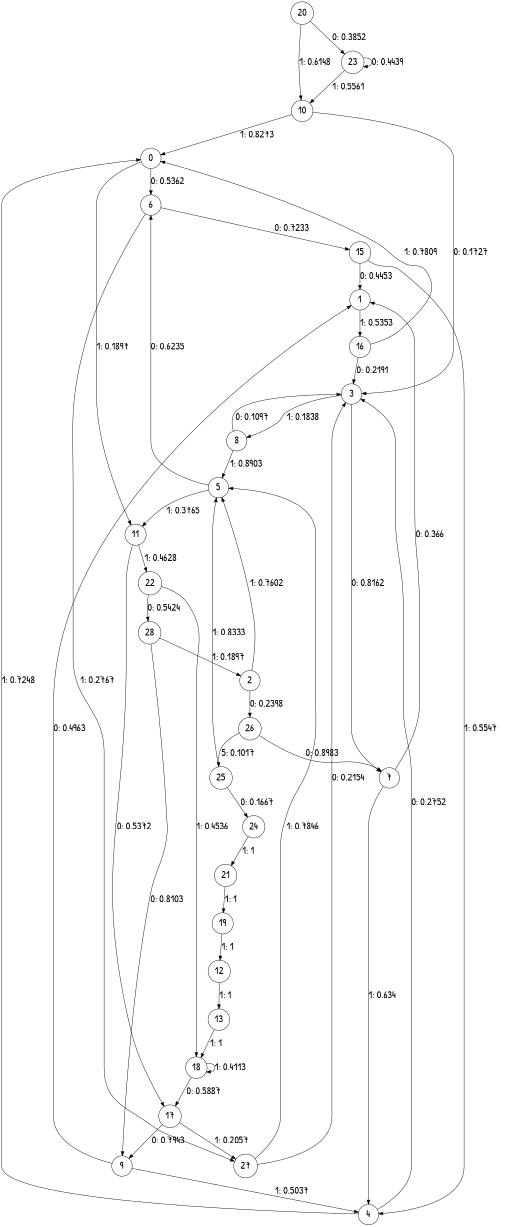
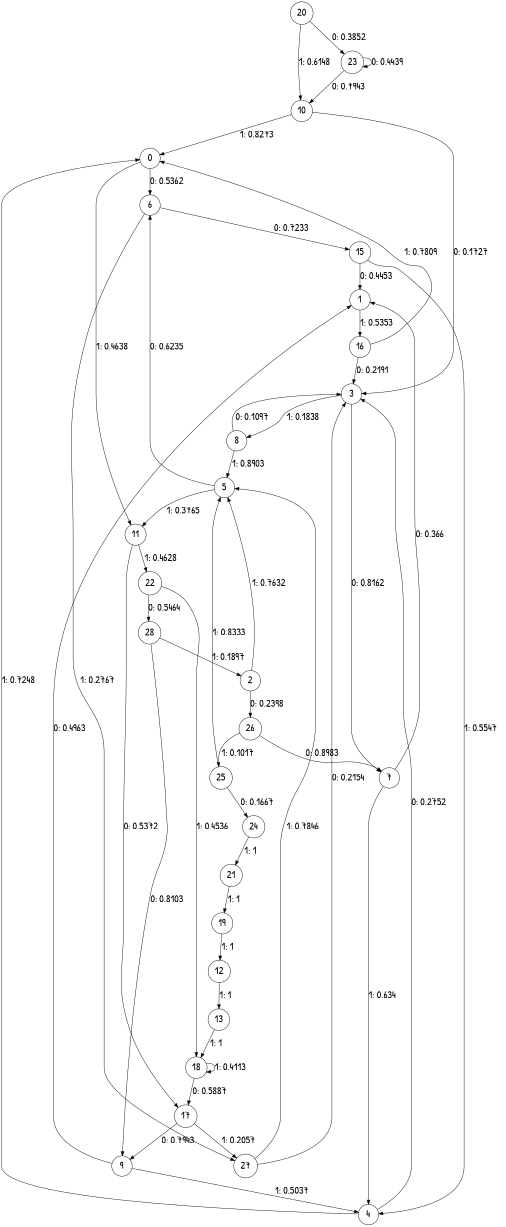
  digraph {
    fontname="Patrick Hand"
    node [fontname="Patrick Hand" fontsize=24 shape=circle]
    edge [fontname="Patrick Hand" fontsize=24]
    0
    6
    11
    15
    27
    17
    22
    1
    4
    3
    5
    9
    18
    28
    16
    10
    20
    23
    7
    8
    2
    26
    25
    24
    12
    13
    19
    21
    0 -> 6 [label="0: 0.5362   "]
-   0 -> 11 [label="1: 0.1897   "]
+   0 -> 11 [label="1: 0.4638   "]
    6 -> 15 [label="0: 0.7233   "]
    6 -> 27 [label="1: 0.2767   "]
    11 -> 17 [label="0: 0.5372   "]
    11 -> 22 [label="1: 0.4628   "]
    15 -> 1 [label="0: 0.4453   "]
    15 -> 4 [label="1: 0.5547   "]
    27 -> 3 [label="0: 0.2154   "]
    27 -> 5 [label="1: 0.7846   "]
    17 -> 27 [label="1: 0.2057   "]
    17 -> 9 [label="0: 0.7943   "]
    22 -> 18 [label="1: 0.4536   "]
-   22 -> 28 [label="0: 0.5424   "]
+   22 -> 28 [label="0: 0.5464   "]
    1 -> 16 [label="1: 0.5353   "]
    4 -> 0 [label="1: 0.7248   "]
    4 -> 3 [label="0: 0.2752   "]
    3 -> 7 [label="0: 0.8162   "]
    3 -> 8 [label="1: 0.1838   "]
    5 -> 6 [label="0: 0.6235   "]
    5 -> 11 [label="1: 0.3765   "]
    9 -> 1 [label="0: 0.4963   "]
    9 -> 4 [label="1: 0.5037   "]
    18 -> 17 [label="0: 0.5887   "]
    18 -> 18 [label="1: 0.4113   "]
    28 -> 9 [label="0: 0.8103   "]
    28 -> 2 [label="1: 0.1897   "]
    16 -> 0 [label="1: 0.7809   "]
    16 -> 3 [label="0: 0.2191   "]
    10 -> 0 [label="1: 0.8273   "]
    10 -> 3 [label="0: 0.1727   "]
    20 -> 10 [label="1: 0.6148   "]
    20 -> 23 [label="0: 0.3852   "]
-   23 -> 10 [label="1: 0.5561   "]
+   23 -> 10 [label="0: 0.7943   "]
    23 -> 23 [label="0: 0.4439   "]
    7 -> 1 [label="0: 0.366    "]
    7 -> 4 [label="1: 0.634    "]
    8 -> 3 [label="0: 0.1097   "]
    8 -> 5 [label="1: 0.8903   "]
-   2 -> 5 [label="1: 0.7602   "]
+   2 -> 5 [label="1: 0.7632   "]
    2 -> 26 [label="0: 0.2398   "]
    26 -> 7 [label="0: 0.8983   "]
-   26 -> 25 [label="5: 0.1017   "]
+   26 -> 25 [label="1: 0.1017   "]
    25 -> 5 [label="1: 0.8333   "]
    25 -> 24 [label="0: 0.1667   "]
    24 -> 21 [label="1: 1        "]
    12 -> 13 [label="1: 1        "]
    13 -> 18 [label="1: 1        "]
    19 -> 12 [label="1: 1        "]
    21 -> 19 [label="1: 1        "]
  }
